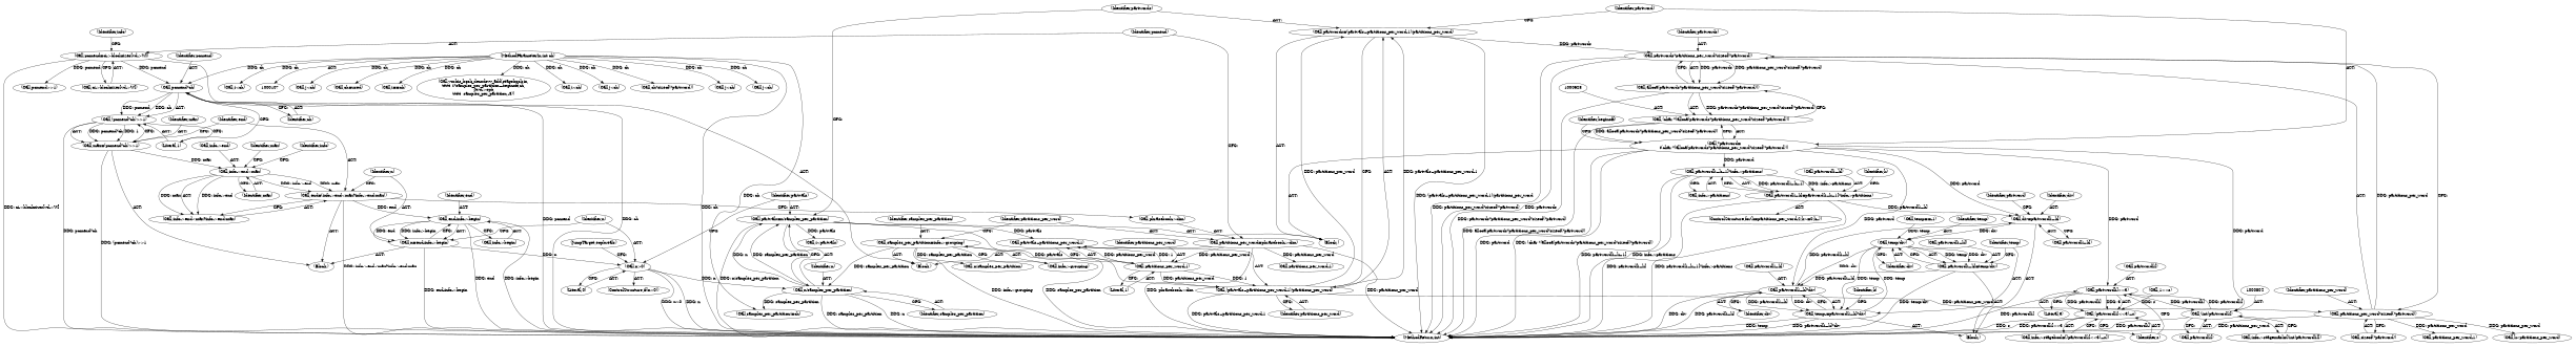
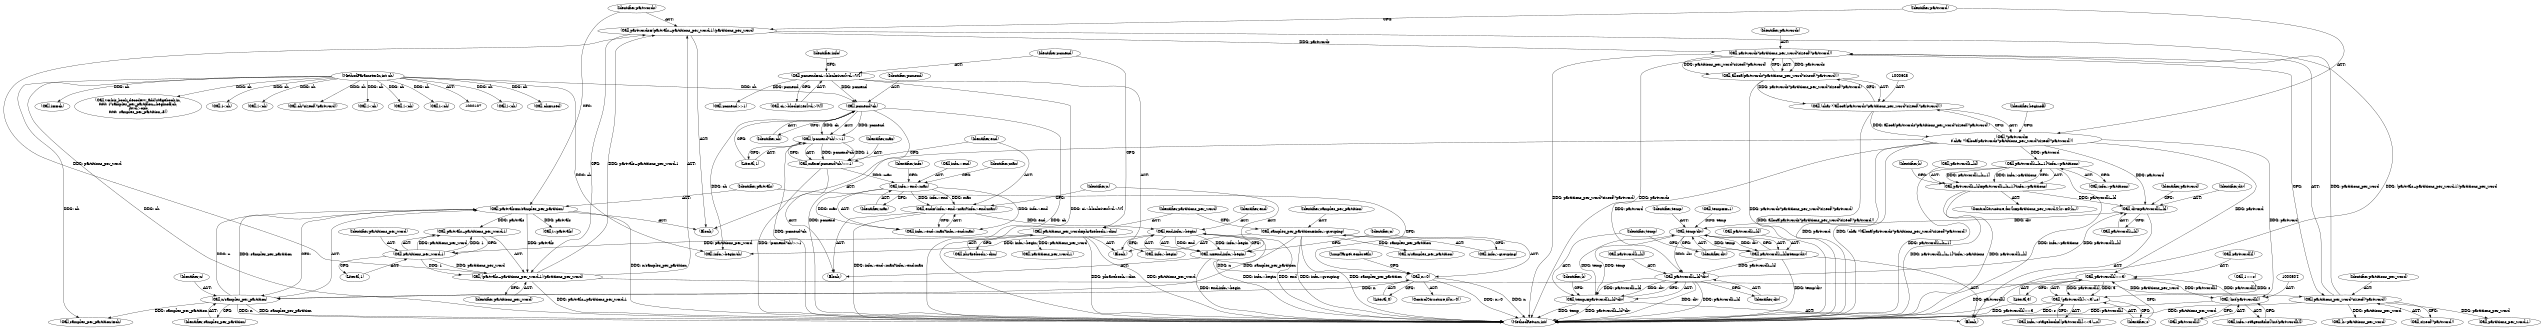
  digraph {
    n1 [label="(Call,partwords*partitions_per_word*sizeof(*partword))"]
    n2 [label="(Call,partitions_per_word*sizeof(*partword))"]
    n3 [label="(Call,alloca(partwords*partitions_per_word*sizeof(*partword)))"]
    n4 [label="(MethodReturn,int)"]
    n5 [label="(Call,partitions_per_word-1)"]
    n6 [label="(Call,k<partitions_per_word)"]
    n7 [label="(Call,sizeof(*partword))"]
    n8 [label="(Call,(char *)alloca(partwords*partitions_per_word*sizeof(*partword)))"]
    n9 [label="(Call,partwords=(partvals+partitions_per_word-1)/partitions_per_word)"]
    n10 [label="(Call,(partvals+partitions_per_word-1)/partitions_per_word)"]
    n11 [label="(Block,)"]
    n12 [label="(Identifier,partitions_per_word)"]
    n13 [label="(Call,partvals=n/samples_per_partition)"]
    n14 [label="(Call,n/samples_per_partition)"]
    n15 [label="(Call,partvals+partitions_per_word-1)"]
    n16 [label="(Call,i<partvals)"]
    n17 [label="(Identifier,samples_per_partition)"]
    n18 [label="(Call,samples_per_partition/=ch)"]
    n19 [label="(Call,partitions_per_word-1)"]
    n20 [label="(Call,n>0)"]
    n21 [label="(Literal,0)"]
    n22 [label="(ControlStructure,if(n>0))"]
    n23 [label="(Call,n=end-info->begin)"]
    n24 [label="(Call,end-info->begin)"]
    n25 [label="(Block,)"]
    n26 [label="(Call,info->begin)"]
+   n27 [label="(Call,info->begin/ch)"]
    n28 [label="(Call,end=(info->end<max?info->end:max))"]
    n29 [label="(Call,info->end<max?info->end:max)"]
    n30 [label="(Call,info->end<max)"]
    n31 [label="(Identifier,max)"]
    n32 [label="(Call,max=(pcmend*ch)>>1)"]
    n33 [label="(Call,(pcmend*ch)>>1)"]
    n34 [label="(Literal,1)"]
    n35 [label="(Call,pcmend*ch)"]
    n36 [label="(Identifier,ch)"]
    n37 [label="(Call,pcmend=ci->blocksizes[vd->W])"]
    n38 [label="(Call,ci->blocksizes[vd->W])"]
    n39 [label="(Block,)"]
    n40 [label="(Call,pcmend>>1)"]
    n41 [label="(MethodParameterIn,int ch)"]
    n42 [label="(Call,j<ch)"]
    n43 [label="(Call,ch=used)"]
    n44 [label="(Call,i==ch)"]
    n45 [label="(Call,vorbis_book_decodevv_add(stagebook,in,\n\t\t\t\t\t  i*samples_per_partition+beginoff,ch,\n &vd->opb,\n\t\t\t\t\t  samples_per_partition,-8))"]
    n46 [label="(Call,i<ch)"]
    n47 [label="(Call,j<ch)"]
    n48 [label="(Call,ch*sizeof(*partword))"]
    n49 [label="(Call,j<ch)"]
    n50 [label="(Call,j<ch)"]
    n51 [label="(Call,i<ch)"]
    1000107
    n53 [label="(Call,samples_per_partition=info->grouping)"]
    n54 [label="(Call,n/samples_per_partition)"]
    n55 [label="(Call,info->grouping)"]
    n56 [label="(Literal,1)"]
    n57 [label="(Call,partitions_per_word=phrasebook->dim)"]
    n58 [label="(Call,partitions_per_word-1)"]
    n59 [label="(Call,phrasebook->dim)"]
    n60 [label="(Call,*partword=\n\t(char *)alloca(partwords*partitions_per_word*sizeof(*partword)))"]
    n61 [label="(Call,partword[i+k+1]*info->partitions)"]
    n62 [label="(Call,div=partword[i+k])"]
    n63 [label="(Call,partword[i+k]*div)"]
    n64 [label="(Call,(int)partword[i])"]
    n65 [label="(Call,partword[i]<<3)"]
    n66 [label="(Call,partword[i+k]=partword[i+k+1]*info->partitions)"]
    n67 [label="(Call,info->partitions)"]
    n68 [label="(Call,temp/div)"]
    n69 [label="(Call,partword[i+k])"]
    n70 [label="(Block,)"]
    n71 [label="(Call,temp-=partword[i+k]*div)"]
    n72 [label="(Identifier,div)"]
    n73 [label="(Call,partword[i])"]
    n74 [label="(Call,info->stagemasks[(int)partword[i]])"]
    n75 [label="(Call,(partword[i]<<3)+s)"]
    n76 [label="(Literal,3)"]
    n77 [label="(ControlStructure,for(k=partitions_per_word-2;k>=0;k--))"]
    n78 [label="(Call,partword[i+k]=temp/div)"]
    n79 [label="(Identifier,div)"]
    n80 [label="(Call,info->stagebooks[(partword[i]<<3)+s])"]
    n81 [label="(Identifier,s)"]
    n82 [label="(Identifier,info)"]
    n83 [label="(Identifier,partword)"]
    n84 [label="(Identifier,n)"]
    n85 [label="(Call,1<<s)"]
    n86 [label="(Identifier,end)"]
    n87 [label="(Identifier,partwords)"]
    n88 [label="(Identifier,temp)"]
    n89 [label="(Identifier,partitions_per_word)"]
    n90 [label="(Identifier,info)"]
    n91 [label="(Identifier,pcmend)"]
    n92 [label="(Identifier,temp)"]
    n93 [label="(Identifier,partitions_per_word)"]
    n94 [label="(Identifier,end)"]
    n95 [label="(Identifier,n)"]
    n96 [label="(Call,partword[i+k])"]
    n97 [label="(Identifier,partitions_per_word)"]
    n98 [label="(Identifier,n)"]
    n99 [label="(Identifier,k)"]
    n100 [label="(Identifier,partwords)"]
    n101 [label="(Identifier,partvals)"]
    n102 [label="(Call,partword[i])"]
    n103 [label="(Call,temp==-1)"]
    n104 [label="(Identifier,beginoff)"]
    n105 [label="(Call,partword[i+k])"]
    n106 [label="(Identifier,k)"]
    n107 [label="(Call,info->end)"]
    n108 [label="(Call,partword[i+k])"]
    n109 [label="(Identifier,div)"]
    n110 [label="(JumpTarget,eopbreak:)"]
    n111 [label="(Identifier,max)"]
    n112 [label="(Identifier,samples_per_partition)"]
    n113 [label="(Identifier,pcmend)"]
    n114 [label="(Identifier,max)"]
    n115 [label="(Identifier,partword)"]
    1000628
    1000804
    n1 -> n2 [label="CFG: "]
    n1 -> n3 [label="AST: "]
    n1 -> n3 [label="DDG: partwords"]
    n1 -> n3 [label="DDG: partitions_per_word*sizeof(*partword)"]
    n1 -> n4 [label="DDG: partitions_per_word*sizeof(*partword)"]
    n1 -> n4 [label="DDG: partwords"]
    n2 -> n1 [label="AST: "]
    n2 -> n1 [label="DDG: partitions_per_word"]
    n2 -> n4 [label="DDG: partitions_per_word"]
    n2 -> n5 [label="DDG: partitions_per_word"]
    n2 -> n6 [label="DDG: partitions_per_word"]
    n2 -> n7 [label="CFG: "]
    n3 -> n1 [label="CFG: "]
    n3 -> n4 [label="DDG: partwords*partitions_per_word*sizeof(*partword)"]
    n3 -> n8 [label="AST: "]
    n3 -> n8 [label="DDG: partwords*partitions_per_word*sizeof(*partword)"]
    n7 -> n2 [label="AST: "]
    n8 -> n3 [label="CFG: "]
    n8 -> n4 [label="DDG: alloca(partwords*partitions_per_word*sizeof(*partword))"]
    n8 -> n60 [label="AST: "]
    n8 -> n60 [label="DDG: alloca(partwords*partitions_per_word*sizeof(*partword))"]
    n9 -> n1 [label="DDG: partwords"]
    n9 -> n4 [label="DDG: (partvals+partitions_per_word-1)/partitions_per_word"]
    n9 -> n10 [label="CFG: "]
    n9 -> n11 [label="AST: "]
    n10 -> n2 [label="DDG: partitions_per_word"]
    n10 -> n4 [label="DDG: partvals+partitions_per_word-1"]
    n10 -> n9 [label="AST: "]
    n10 -> n9 [label="DDG: partvals+partitions_per_word-1"]
    n10 -> n9 [label="DDG: partitions_per_word"]
    n10 -> n12 [label="CFG: "]
    n12 -> n10 [label="AST: "]
    n13 -> n4 [label="DDG: n/samples_per_partition"]
    n13 -> n10 [label="DDG: partvals"]
    n13 -> n11 [label="AST: "]
    n13 -> n14 [label="CFG: "]
    n13 -> n15 [label="DDG: partvals"]
    n13 -> n16 [label="DDG: partvals"]
    n14 -> n4 [label="DDG: samples_per_partition"]
    n14 -> n4 [label="DDG: n"]
    n14 -> n13 [label="AST: "]
    n14 -> n13 [label="DDG: n"]
    n14 -> n13 [label="DDG: samples_per_partition"]
    n14 -> n17 [label="CFG: "]
    n14 -> n18 [label="DDG: samples_per_partition"]
    n15 -> n10 [label="AST: "]
    n15 -> n19 [label="CFG: "]
    n17 -> n14 [label="AST: "]
    n19 -> n10 [label="DDG: partitions_per_word"]
    n19 -> n10 [label="DDG: 1"]
    n19 -> n15 [label="AST: "]
    n19 -> n15 [label="DDG: partitions_per_word"]
    n19 -> n15 [label="DDG: 1"]
    n19 -> n56 [label="CFG: "]
    n20 -> n4 [label="DDG: n>0"]
    n20 -> n4 [label="DDG: n"]
    n20 -> n14 [label="DDG: n"]
    n20 -> n21 [label="CFG: "]
    n20 -> n22 [label="AST: "]
    n21 -> n20 [label="AST: "]
    n23 -> n4 [label="DDG: end-info->begin"]
    n23 -> n20 [label="DDG: n"]
    n23 -> n24 [label="CFG: "]
    n23 -> n25 [label="AST: "]
    n24 -> n4 [label="DDG: end"]
    n24 -> n4 [label="DDG: info->begin"]
    n24 -> n23 [label="AST: "]
    n24 -> n23 [label="DDG: end"]
    n24 -> n23 [label="DDG: info->begin"]
    n24 -> n26 [label="CFG: "]
+   n24 -> n27 [label="DDG: info->begin"]
    n26 -> n24 [label="AST: "]
    n28 -> n4 [label="DDG: info->end<max?info->end:max"]
    n28 -> n24 [label="DDG: end"]
    n28 -> n25 [label="AST: "]
    n28 -> n29 [label="CFG: "]
    n29 -> n28 [label="AST: "]
    n30 -> n28 [label="DDG: info->end"]
    n30 -> n28 [label="DDG: max"]
    n30 -> n29 [label="AST: "]
    n30 -> n29 [label="DDG: info->end"]
    n30 -> n29 [label="DDG: max"]
    n30 -> n31 [label="CFG: "]
    n31 -> n30 [label="AST: "]
    n32 -> n4 [label="DDG: (pcmend*ch)>>1"]
    n32 -> n25 [label="AST: "]
    n32 -> n30 [label="DDG: max"]
    n32 -> n33 [label="CFG: "]
    n33 -> n4 [label="DDG: pcmend*ch"]
    n33 -> n32 [label="AST: "]
    n33 -> n32 [label="DDG: pcmend*ch"]
    n33 -> n32 [label="DDG: 1"]
    n33 -> n34 [label="CFG: "]
    n34 -> n33 [label="AST: "]
    n34 -> n35 [label="CFG: "]
    n35 -> n4 [label="DDG: pcmend"]
    n35 -> n4 [label="DDG: ch"]
+   n35 -> n27 [label="DDG: ch"]
    n35 -> n33 [label="AST: "]
    n35 -> n33 [label="DDG: pcmend"]
    n35 -> n33 [label="DDG: ch"]
    n35 -> n36 [label="CFG: "]
    n36 -> n35 [label="AST: "]
    n37 -> n4 [label="DDG: ci->blocksizes[vd->W]"]
    n37 -> n35 [label="DDG: pcmend"]
    n37 -> n38 [label="CFG: "]
    n37 -> n39 [label="AST: "]
    n37 -> n40 [label="DDG: pcmend"]
    n38 -> n37 [label="AST: "]
    n41 -> n4 [label="DDG: ch"]
    n41 -> n18 [label="DDG: ch"]
+   n41 -> n27 [label="DDG: ch"]
    n41 -> n35 [label="DDG: ch"]
    n41 -> n42 [label="DDG: ch"]
    n41 -> n43 [label="DDG: ch"]
    n41 -> n44 [label="DDG: ch"]
    n41 -> n45 [label="DDG: ch"]
    n41 -> n46 [label="DDG: ch"]
    n41 -> n47 [label="DDG: ch"]
    n41 -> n48 [label="DDG: ch"]
    n41 -> n49 [label="DDG: ch"]
    n41 -> n50 [label="DDG: ch"]
    n41 -> n51 [label="DDG: ch"]
    n41 -> 1000107 [label="AST: "]
    n53 -> n4 [label="DDG: samples_per_partition"]
    n53 -> n4 [label="DDG: info->grouping"]
    n53 -> n14 [label="DDG: samples_per_partition"]
    n53 -> n39 [label="AST: "]
    n53 -> n54 [label="DDG: samples_per_partition"]
    n53 -> n55 [label="CFG: "]
    n55 -> n53 [label="AST: "]
    n56 -> n19 [label="AST: "]
    n57 -> n4 [label="DDG: phrasebook->dim"]
    n57 -> n4 [label="DDG: partitions_per_word"]
    n57 -> n19 [label="DDG: partitions_per_word"]
    n57 -> n39 [label="AST: "]
    n57 -> n58 [label="DDG: partitions_per_word"]
-   n28 -> n59 [label="CFG: "]
+   n57 -> n59 [label="CFG: "]
    n59 -> n57 [label="AST: "]
    n60 -> n4 [label="DDG: partword"]
    n60 -> n4 [label="DDG: (char *)alloca(partwords*partitions_per_word*sizeof(*partword))"]
    n60 -> n8 [label="CFG: "]
    n60 -> n11 [label="AST: "]
    n60 -> n61 [label="DDG: partword"]
    n60 -> n62 [label="DDG: partword"]
    n60 -> n63 [label="DDG: partword"]
    n60 -> n64 [label="DDG: partword"]
    n60 -> n65 [label="DDG: partword"]
    n61 -> n4 [label="DDG: partword[i+k+1]"]
    n61 -> n4 [label="DDG: info->partitions"]
    n61 -> n66 [label="AST: "]
    n61 -> n66 [label="DDG: partword[i+k+1]"]
    n61 -> n66 [label="DDG: info->partitions"]
    n61 -> n67 [label="CFG: "]
    n62 -> n68 [label="DDG: div"]
    n62 -> n69 [label="CFG: "]
    n62 -> n70 [label="AST: "]
    n63 -> n4 [label="DDG: div"]
    n63 -> n4 [label="DDG: partword[i+k]"]
    n63 -> n62 [label="DDG: partword[i+k]"]
    n63 -> n71 [label="AST: "]
    n63 -> n71 [label="DDG: partword[i+k]"]
    n63 -> n71 [label="DDG: div"]
    n63 -> n72 [label="CFG: "]
    n64 -> n4 [label="DDG: partword[i]"]
    n64 -> n65 [label="DDG: partword[i]"]
    n64 -> n73 [label="CFG: "]
    n64 -> n74 [label="AST: "]
    n65 -> n4 [label="DDG: partword[i]"]
    n65 -> n64 [label="DDG: partword[i]"]
    n65 -> n75 [label="AST: "]
    n65 -> n75 [label="DDG: partword[i]"]
    n65 -> n75 [label="DDG: 3"]
    n65 -> n76 [label="CFG: "]
    n66 -> n4 [label="DDG: partword[i+k]"]
    n66 -> n4 [label="DDG: partword[i+k+1]*info->partitions"]
    n66 -> n61 [label="CFG: "]
    n66 -> n62 [label="DDG: partword[i+k]"]
    n66 -> n77 [label="AST: "]
    n67 -> n61 [label="AST: "]
    n68 -> n63 [label="DDG: div"]
    n68 -> n71 [label="DDG: temp"]
    n68 -> n78 [label="AST: "]
    n68 -> n78 [label="DDG: temp"]
    n68 -> n78 [label="DDG: div"]
    n68 -> n79 [label="CFG: "]
    n69 -> n62 [label="AST: "]
    n71 -> n4 [label="DDG: temp"]
    n71 -> n4 [label="DDG: partword[i+k]*div"]
    n71 -> n63 [label="CFG: "]
    n71 -> n68 [label="DDG: temp"]
    n71 -> n70 [label="AST: "]
    n72 -> n63 [label="AST: "]
    n73 -> n64 [label="AST: "]
    n74 -> n64 [label="CFG: "]
    n75 -> n4 [label="DDG: s"]
    n75 -> n4 [label="DDG: partword[i]<<3"]
    n75 -> n80 [label="AST: "]
    n75 -> n81 [label="CFG: "]
    n76 -> n65 [label="AST: "]
    n78 -> n4 [label="DDG: temp/div"]
    n78 -> n63 [label="DDG: partword[i+k]"]
    n78 -> n68 [label="CFG: "]
    n78 -> n70 [label="AST: "]
    n79 -> n68 [label="AST: "]
    n80 -> n75 [label="CFG: "]
    n81 -> n65 [label="CFG: "]
    n81 -> n75 [label="AST: "]
    n82 -> n30 [label="CFG: "]
    n83 -> n62 [label="CFG: "]
    n84 -> n20 [label="AST: "]
    n84 -> n23 [label="CFG: "]
    n85 -> n75 [label="DDG: s"]
    n86 -> n28 [label="AST: "]
    n86 -> n32 [label="CFG: "]
    n87 -> n1 [label="AST: "]
    n88 -> n68 [label="AST: "]
    n89 -> n19 [label="AST: "]
    n90 -> n37 [label="CFG: "]
    n91 -> n35 [label="AST: "]
    n92 -> n71 [label="AST: "]
    n92 -> n78 [label="CFG: "]
    n93 -> n2 [label="AST: "]
    n94 -> n24 [label="AST: "]
    n95 -> n14 [label="AST: "]
    n96 -> n63 [label="AST: "]
    n97 -> n53 [label="CFG: "]
    n97 -> n57 [label="AST: "]
    n98 -> n23 [label="AST: "]
    n98 -> n28 [label="CFG: "]
    n99 -> n71 [label="CFG: "]
    n100 -> n9 [label="AST: "]
    n100 -> n13 [label="CFG: "]
    n101 -> n13 [label="AST: "]
    n101 -> n20 [label="CFG: "]
    n102 -> n65 [label="AST: "]
    n103 -> n68 [label="DDG: temp"]
    n104 -> n60 [label="CFG: "]
    n105 -> n66 [label="AST: "]
    n106 -> n66 [label="CFG: "]
    n107 -> n30 [label="AST: "]
    n108 -> n78 [label="AST: "]
    n109 -> n62 [label="AST: "]
    n110 -> n20 [label="CFG: "]
    n111 -> n30 [label="CFG: "]
    n112 -> n53 [label="AST: "]
    n113 -> n37 [label="AST: "]
    n113 -> n57 [label="CFG: "]
    n114 -> n32 [label="AST: "]
    n115 -> n9 [label="CFG: "]
    n115 -> n60 [label="AST: "]
    1000628 -> n8 [label="AST: "]
    1000804 -> n64 [label="AST: "]
  }
